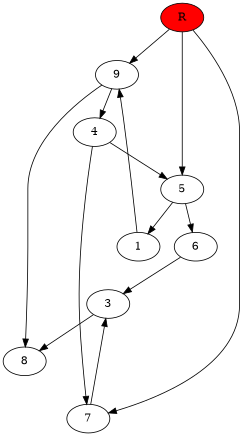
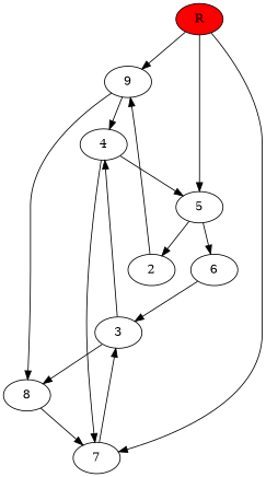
  digraph {
    n1 [label=9]
    4
    8
    5
    7
-   2 [label=1]
+   2
    3
    6
    R [fillcolor="#ff0000" style=filled]
    n1 -> 4
    n1 -> 8
    4 -> 5
    4 -> 7
+   8 -> 7
    5 -> 2
    5 -> 6
    7 -> 3
    2 -> n1
+   3 -> 4
    3 -> 8
    6 -> 3
    R -> n1
    R -> 5
    R -> 7
  }
